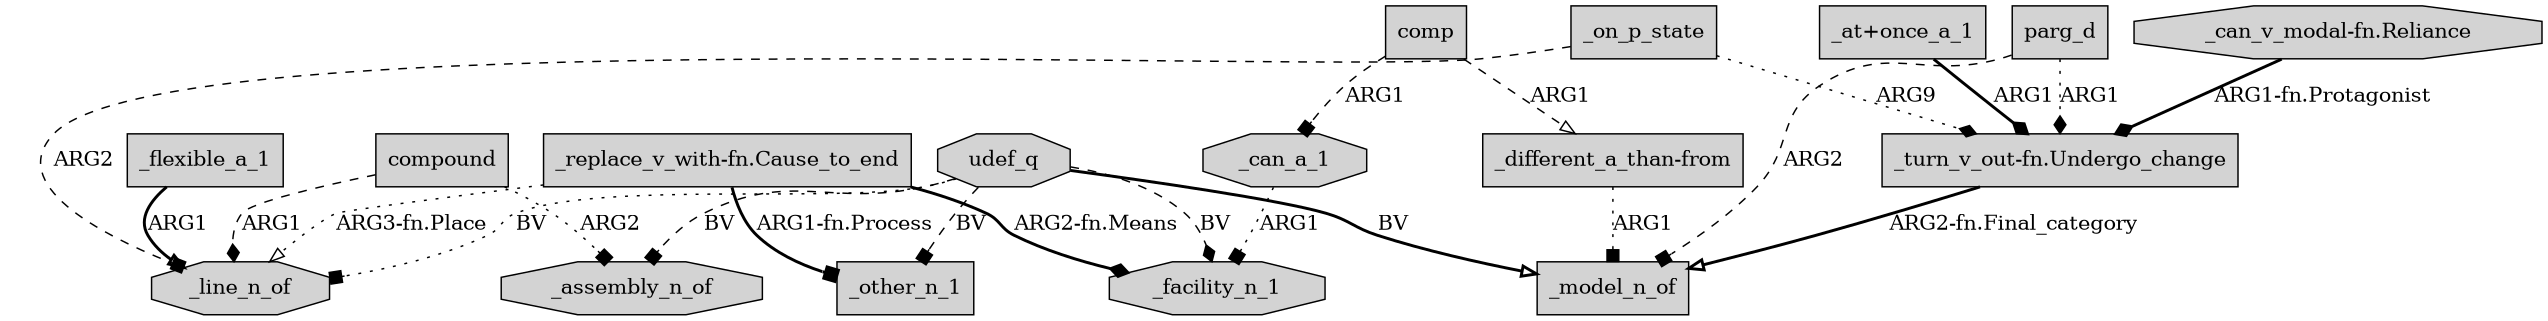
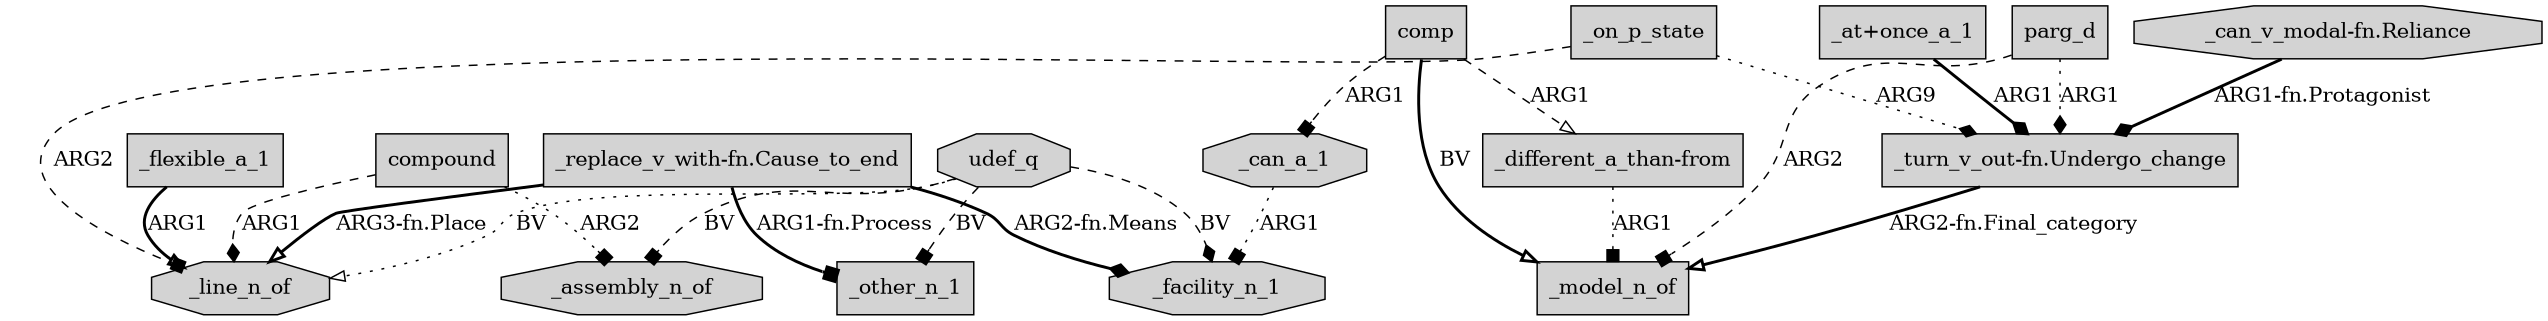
  digraph {
    node [shape=box style=filled]
    edge [arrowhead=box style=dashed]
    udef_q [shape=octagon]
    _assembly_n_of [shape=octagon]
    _line_n_of [shape=octagon]
    _model_n_of
    _other_n_1
    _facility_n_1 [shape=octagon]
    "_at+once_a_1"
    "_turn_v_out-fn.Undergo_change"
    "_different_a_than-from"
    "_replace_v_with-fn.Cause_to_end"
    compound
    "_can_v_modal-fn.Reliance" [shape=octagon]
    _flexible_a_1
    comp
    n15 [label=_can_a_1 shape=octagon]
    _on_p_state
    parg_d
    udef_q -> _assembly_n_of [label=BV]
-   udef_q -> _line_n_of [label=BV style=dotted]
-   udef_q -> _model_n_of [arrowhead=onormal label=BV style=bold]
+   udef_q -> _line_n_of [arrowhead=onormal label=BV style=dotted]
+   comp -> _model_n_of [arrowhead=onormal label=BV style=bold]
    udef_q -> _other_n_1 [label=BV]
    udef_q -> _facility_n_1 [arrowhead=diamond label=BV]
    "_at+once_a_1" -> "_turn_v_out-fn.Undergo_change" [arrowhead=diamond label=ARG1 style=bold]
    "_turn_v_out-fn.Undergo_change" -> _model_n_of [arrowhead=onormal label="ARG2-fn.Final_category" style=bold]
    "_different_a_than-from" -> _model_n_of [label=ARG1 style=dotted]
-   "_replace_v_with-fn.Cause_to_end" -> _line_n_of [arrowhead=onormal label="ARG3-fn.Place" style=dotted]
+   "_replace_v_with-fn.Cause_to_end" -> _line_n_of [arrowhead=onormal label="ARG3-fn.Place" style=bold]
    "_replace_v_with-fn.Cause_to_end" -> _other_n_1 [label="ARG1-fn.Process" style=bold]
    "_replace_v_with-fn.Cause_to_end" -> _facility_n_1 [arrowhead=diamond label="ARG2-fn.Means" style=bold]
    compound -> _assembly_n_of [label=ARG2 style=dotted]
    compound -> _line_n_of [arrowhead=diamond label=ARG1]
    "_can_v_modal-fn.Reliance" -> "_turn_v_out-fn.Undergo_change" [arrowhead=diamond label="ARG1-fn.Protagonist" style=bold]
    _flexible_a_1 -> _line_n_of [arrowhead=onormal label=ARG1 style=bold]
    comp -> "_different_a_than-from" [arrowhead=onormal label=ARG1]
    comp -> n15 [label=ARG1]
    n15 -> _facility_n_1 [label=ARG1 style=dotted]
    _on_p_state -> _line_n_of [label=ARG2]
    _on_p_state -> "_turn_v_out-fn.Undergo_change" [arrowhead=diamond label=ARG9 style=dotted]
    parg_d -> _model_n_of [label=ARG2]
    parg_d -> "_turn_v_out-fn.Undergo_change" [arrowhead=diamond label=ARG1 style=dotted]
  }
